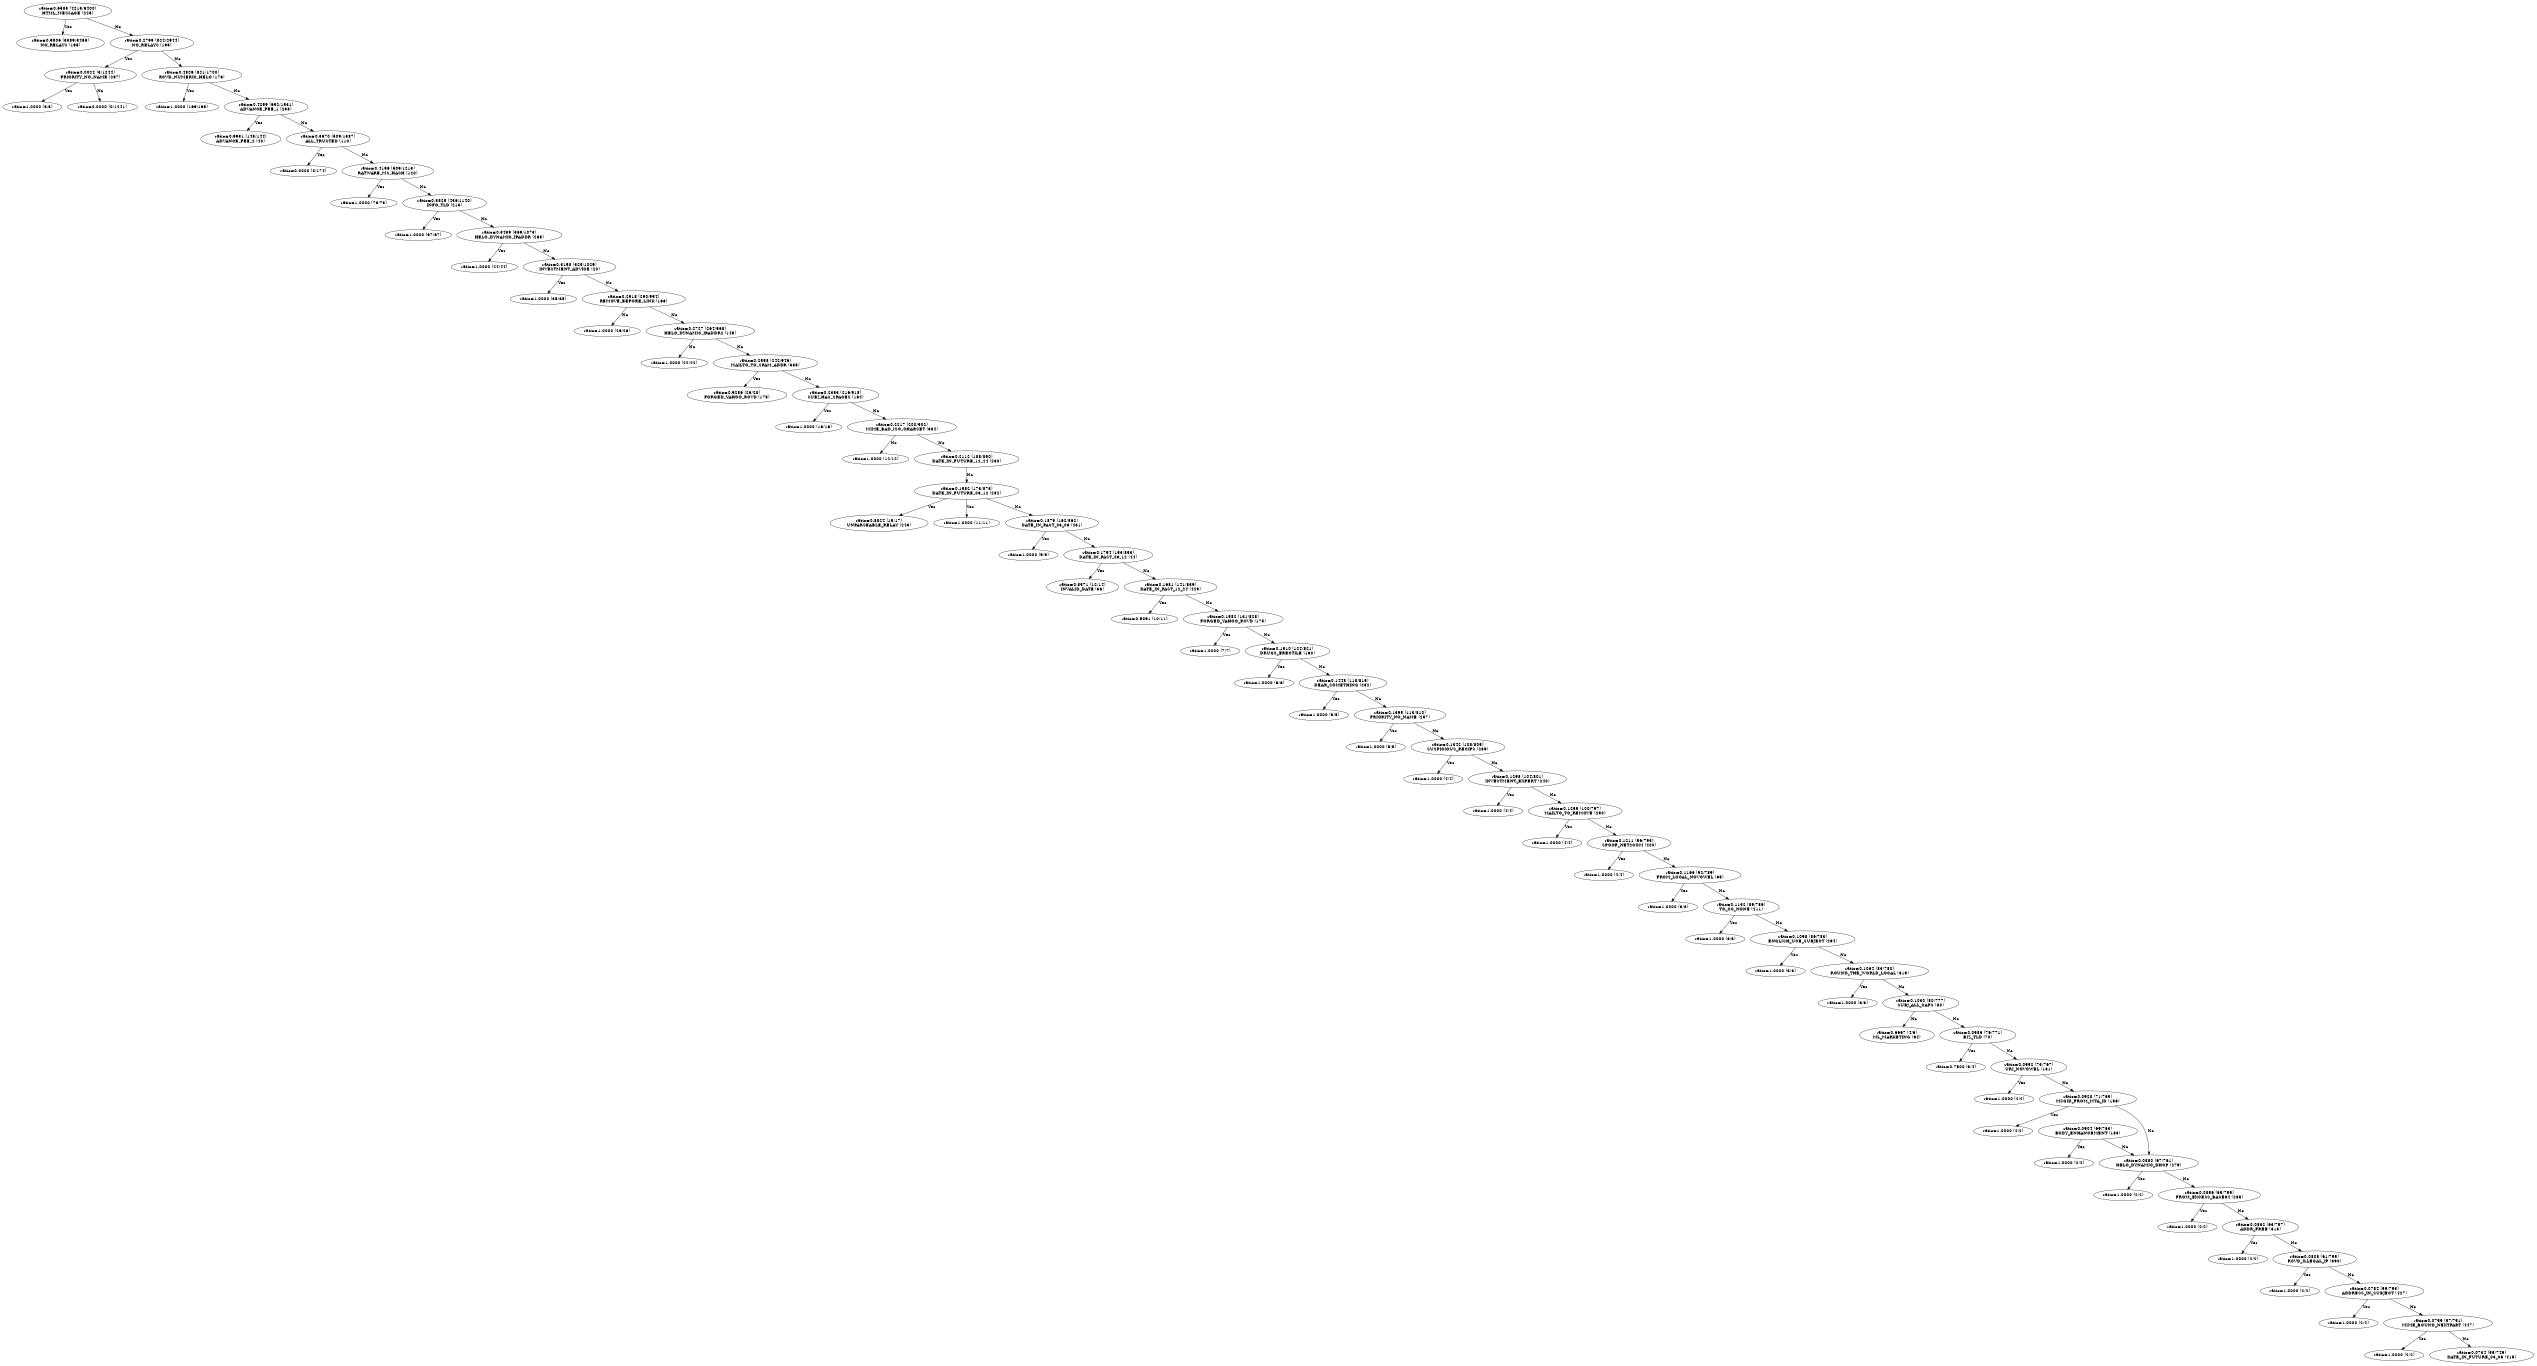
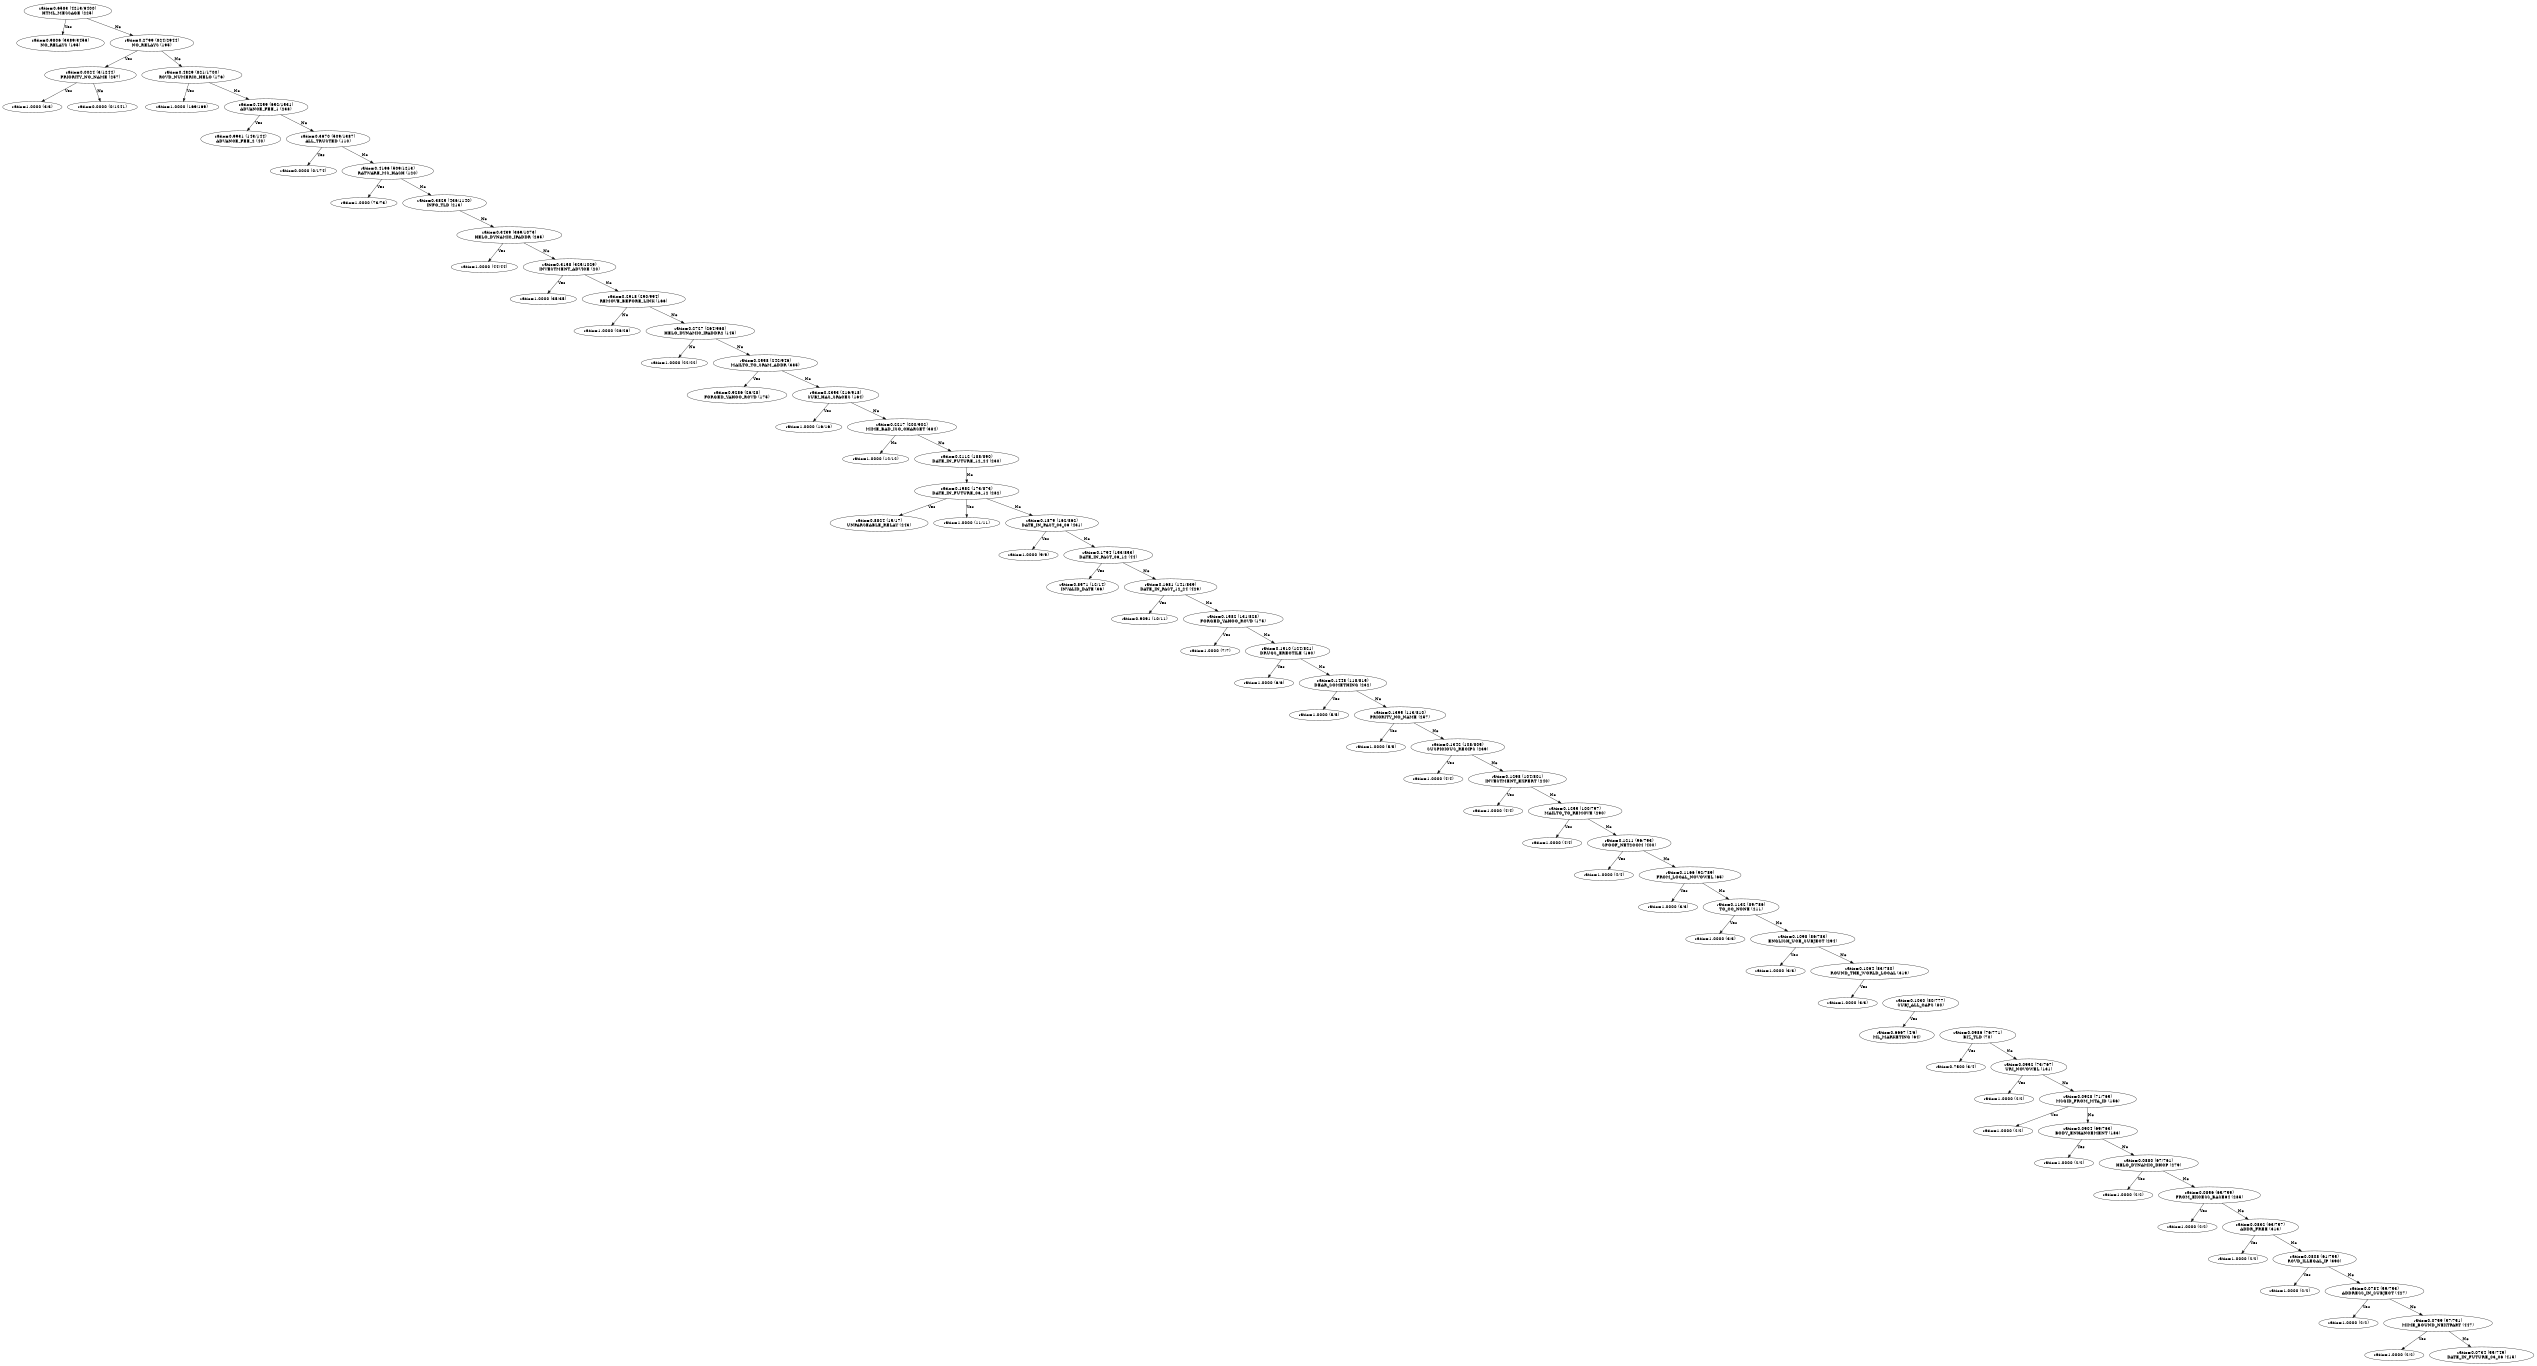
  digraph {
    n1 [label="ratio=0.6583 (4213/6400)\nHTML_MESSAGE (225)"]
    n2 [label="ratio=0.9806 (3389/3456)\nNO_RELAYS (195)"]
    n3 [label="ratio=0.2799 (824/2944)\nNO_RELAYS (195)"]
    n4 [label="ratio=0.0024 (3/1244)\nPRIORITY_NO_NAME (257)"]
    n5 [label="ratio=0.4829 (821/1700)\nRCVD_NUMERIC_HELO (176)"]
    n6 [label="ratio=1.0000 (3/3)\n"]
    n7 [label="ratio=0.0000 (0/1241)\n"]
    n8 [label="ratio=1.0000 (169/169)\n"]
    n9 [label="ratio=0.4259 (652/1531)\nADVANCE_FEE_1 (238)"]
    n10 [label="ratio=0.9931 (143/144)\nADVANCE_FEE_2 (40)"]
    n11 [label="ratio=0.3670 (509/1387)\nALL_TRUSTED (110)"]
    n12 [label="ratio=0.0000 (0/174)\n"]
    n13 [label="ratio=0.4196 (509/1213)\nRATWARE_MS_HASH (120)"]
    n14 [label="ratio=1.0000 (73/73)\n"]
    n15 [label="ratio=0.3825 (436/1140)\nINFO_TLD (213)"]
-   n16 [label="ratio=1.0000 (67/67)\n"]
    n17 [label="ratio=0.3439 (369/1073)\nHELO_DYNAMIC_IPADDR (265)"]
    n18 [label="ratio=1.0000 (44/44)\n"]
    n19 [label="ratio=0.3158 (325/1029)\nINVESTMENT_ADVICE (20)"]
    n20 [label="ratio=1.0000 (35/35)\n"]
    n21 [label="ratio=0.2918 (290/994)\nREMOVE_BEFORE_LINK (166)"]
    n22 [label="ratio=1.0000 (26/26)\n"]
    n23 [label="ratio=0.2727 (264/968)\nHELO_DYNAMIC_IPADDR2 (145)"]
    n24 [label="ratio=1.0000 (22/22)\n"]
    n25 [label="ratio=0.2558 (242/946)\nMAILTO_TO_SPAM_ADDR (385)"]
    n26 [label="ratio=0.9286 (26/28)\nFORGED_YAHOO_RCVD (175)"]
    n27 [label="ratio=0.2353 (216/918)\nSUBJ_HAS_SPACES (164)"]
    n28 [label="ratio=1.0000 (16/16)\n"]
    n29 [label="ratio=0.2217 (200/902)\nMIME_BAD_ISO_CHARSET (384)"]
    n30 [label="ratio=1.0000 (12/12)\n"]
    n31 [label="ratio=0.2112 (188/890)\nDATE_IN_FUTURE_12_24 (230)"]
    n32 [label="ratio=0.1982 (173/873)\nDATE_IN_FUTURE_06_12 (282)"]
    n33 [label="ratio=0.8824 (15/17)\nUNPARSEABLE_RELAY (243)"]
    n34 [label="ratio=1.0000 (11/11)\n"]
    n35 [label="ratio=0.1879 (162/862)\nDATE_IN_PAST_03_06 (431)"]
    n36 [label="ratio=1.0000 (9/9)\n"]
    n37 [label="ratio=0.1794 (153/853)\nDATE_IN_PAST_06_12 (44)"]
    n38 [label="ratio=0.8571 (12/14)\nINVALID_DATE (36)"]
    n39 [label="ratio=0.1681 (141/839)\nDATE_IN_PAST_12_24 (429)"]
    n40 [label="ratio=0.9091 (10/11)\n"]
    n41 [label="ratio=0.1582 (131/828)\nFORGED_YAHOO_RCVD (175)"]
    n42 [label="ratio=1.0000 (7/7)\n"]
    n43 [label="ratio=0.1510 (124/821)\nDRUGS_ERECTILE (160)"]
    n44 [label="ratio=1.0000 (6/6)\n"]
    n45 [label="ratio=0.1448 (118/815)\nDEAR_SOMETHING (232)"]
    n46 [label="ratio=1.0000 (5/5)\n"]
    n47 [label="ratio=0.1395 (113/810)\nPRIORITY_NO_NAME (257)"]
    n48 [label="ratio=1.0000 (5/5)\n"]
    n49 [label="ratio=0.1342 (108/805)\nSUSPICIOUS_RECIPS (239)"]
    n50 [label="ratio=1.0000 (4/4)\n"]
    n51 [label="ratio=0.1298 (104/801)\nINVESTMENT_EXPERT (240)"]
    n52 [label="ratio=1.0000 (4/4)\n"]
    n53 [label="ratio=0.1255 (100/797)\nMAILTO_TO_REMOVE (290)"]
    n54 [label="ratio=1.0000 (4/4)\n"]
    n55 [label="ratio=0.1211 (96/793)\nSPOOF_NET2COM (400)"]
    n56 [label="ratio=1.0000 (4/4)\n"]
    n57 [label="ratio=0.1166 (92/789)\nFROM_LOCAL_NOVOWEL (65)"]
    n58 [label="ratio=1.0000 (3/3)\n"]
    n59 [label="ratio=0.1132 (89/786)\nTO_CC_NONE (211)"]
    n60 [label="ratio=1.0000 (3/3)\n"]
    n61 [label="ratio=0.1098 (86/783)\nENGLISH_UCE_SUBJECT (294)"]
    n62 [label="ratio=1.0000 (3/3)\n"]
    n63 [label="ratio=0.1064 (83/780)\nROUND_THE_WORLD_LOCAL (319)"]
    n64 [label="ratio=1.0000 (3/3)\n"]
    n65 [label="ratio=0.1030 (80/777)\nSUBJ_ALL_CAPS (80)"]
    n66 [label="ratio=0.6667 (4/6)\nML_MARKETING (64)"]
    n67 [label="ratio=0.0986 (76/771)\nBIZ_TLD (70)"]
    n68 [label="ratio=0.7500 (3/4)\n"]
    n69 [label="ratio=0.0952 (73/767)\nURI_NOVOWEL (131)"]
    n70 [label="ratio=1.0000 (2/2)\n"]
    n71 [label="ratio=0.0928 (71/765)\nMSGID_FROM_MTA_ID (156)"]
    n72 [label="ratio=1.0000 (2/2)\n"]
    n73 [label="ratio=0.0904 (69/763)\nBODY_ENHANCEMENT (183)"]
    n74 [label="ratio=1.0000 (2/2)\n"]
    n75 [label="ratio=0.0880 (67/761)\nHELO_DYNAMIC_DHCP (279)"]
    n76 [label="ratio=1.0000 (2/2)\n"]
    n77 [label="ratio=0.0856 (65/759)\nFROM_EXCESS_BASE64 (285)"]
    n78 [label="ratio=1.0000 (2/2)\n"]
    n79 [label="ratio=0.0832 (63/757)\nADDR_FREE (313)"]
    n80 [label="ratio=1.0000 (2/2)\n"]
    n81 [label="ratio=0.0808 (61/755)\nRCVD_ILLEGAL_IP (390)"]
    n82 [label="ratio=1.0000 (2/2)\n"]
    n83 [label="ratio=0.0784 (59/753)\nADDRESS_IN_SUBJECT (427)"]
    n84 [label="ratio=1.0000 (2/2)\n"]
    n85 [label="ratio=0.0759 (57/751)\nMIME_BOUND_NEXTPART (447)"]
    n86 [label="ratio=1.0000 (2/2)\n"]
    n87 [label="ratio=0.0734 (55/749)\nDATE_IN_FUTURE_03_06 (415)"]
    n1 -> n2 [label=Yes]
    n1 -> n3 [label=No]
    n3 -> n4 [label=Yes]
    n3 -> n5 [label=No]
    n4 -> n6 [label=Yes]
    n4 -> n7 [label=No]
    n5 -> n8 [label=Yes]
    n5 -> n9 [label=No]
    n9 -> n10 [label=Yes]
    n9 -> n11 [label=No]
    n11 -> n12 [label=Yes]
    n11 -> n13 [label=No]
    n13 -> n14 [label=Yes]
    n13 -> n15 [label=No]
-   n15 -> n16 [label=Yes]
    n15 -> n17 [label=No]
    n17 -> n18 [label=Yes]
    n17 -> n19 [label=No]
    n19 -> n20 [label=Yes]
    n19 -> n21 [label=No]
    n21 -> n22 [label=No]
    n21 -> n23 [label=No]
    n23 -> n24 [label=No]
    n23 -> n25 [label=No]
    n25 -> n26 [label=Yes]
    n25 -> n27 [label=No]
    n27 -> n28 [label=Yes]
    n27 -> n29 [label=No]
    n29 -> n30 [label=No]
    n29 -> n31 [label=No]
    n31 -> n32 [label=No]
    n32 -> n33 [label=Yes]
    n32 -> n34 [label=Yes]
    n32 -> n35 [label=No]
    n35 -> n36 [label=Yes]
    n35 -> n37 [label=No]
    n37 -> n38 [label=Yes]
    n37 -> n39 [label=No]
    n39 -> n40 [label=Yes]
    n39 -> n41 [label=No]
    n41 -> n42 [label=Yes]
    n41 -> n43 [label=No]
    n43 -> n44 [label=Yes]
    n43 -> n45 [label=No]
    n45 -> n46 [label=Yes]
    n45 -> n47 [label=No]
    n47 -> n48 [label=Yes]
    n47 -> n49 [label=No]
    n49 -> n50 [label=Yes]
    n49 -> n51 [label=No]
    n51 -> n52 [label=Yes]
    n51 -> n53 [label=No]
    n53 -> n54 [label=Yes]
    n53 -> n55 [label=No]
    n55 -> n56 [label=Yes]
    n55 -> n57 [label=No]
    n57 -> n58 [label=Yes]
    n57 -> n59 [label=No]
    n59 -> n60 [label=Yes]
    n59 -> n61 [label=No]
    n61 -> n62 [label=Yes]
    n61 -> n63 [label=No]
    n63 -> n64 [label=Yes]
-   n63 -> n65 [label=No]
-   n65 -> n66 [label=No]
-   n65 -> n67 [label=No]
+   n65 -> n66 [label=Yes]
    n67 -> n68 [label=Yes]
    n67 -> n69 [label=No]
    n69 -> n70 [label=Yes]
    n69 -> n71 [label=No]
    n71 -> n72 [label=Yes]
-   n71 -> n75 [label=No]
+   n71 -> n73 [label=No]
    n73 -> n74 [label=Yes]
    n73 -> n75 [label=No]
    n75 -> n76 [label=Yes]
    n75 -> n77 [label=No]
    n77 -> n78 [label=Yes]
    n77 -> n79 [label=No]
    n79 -> n80 [label=Yes]
    n79 -> n81 [label=No]
    n81 -> n82 [label=Yes]
    n81 -> n83 [label=No]
    n83 -> n84 [label=Yes]
    n83 -> n85 [label=No]
    n85 -> n86 [label=Yes]
    n85 -> n87 [label=No]
  }
